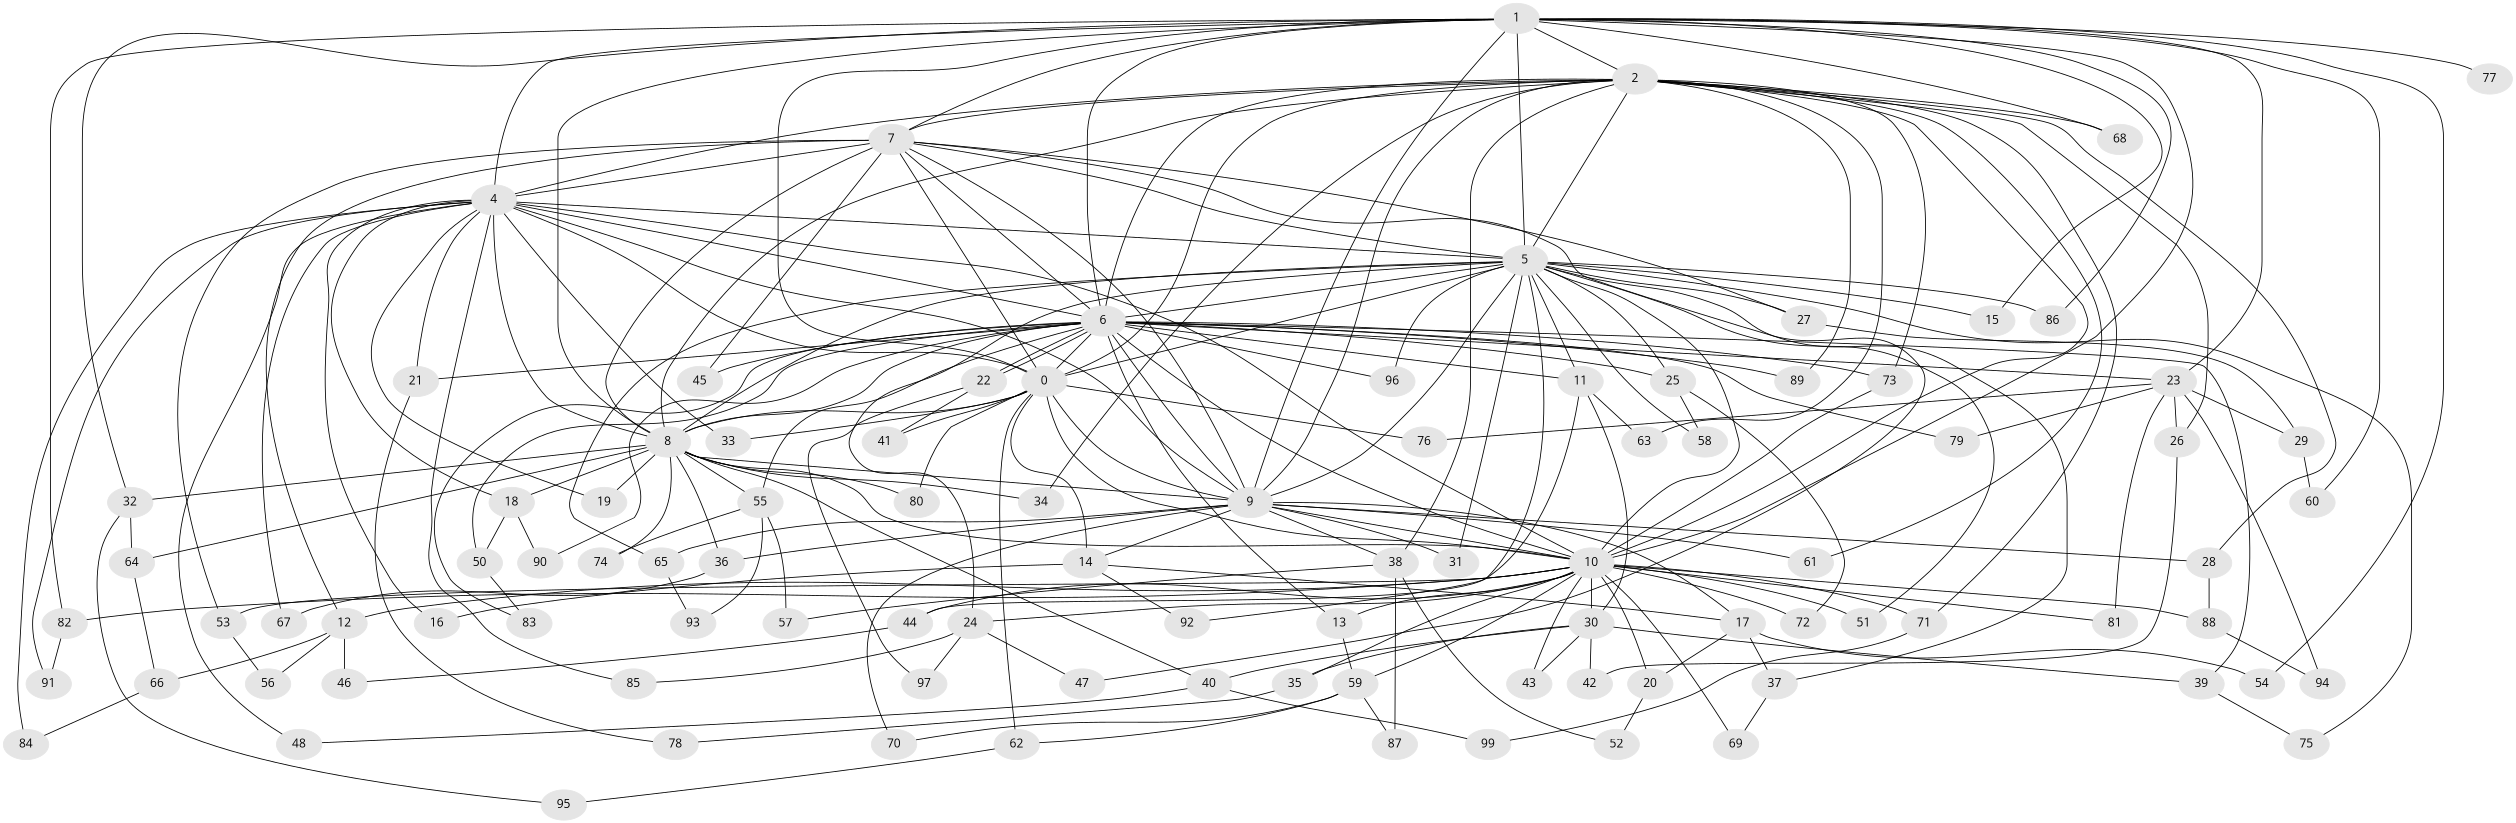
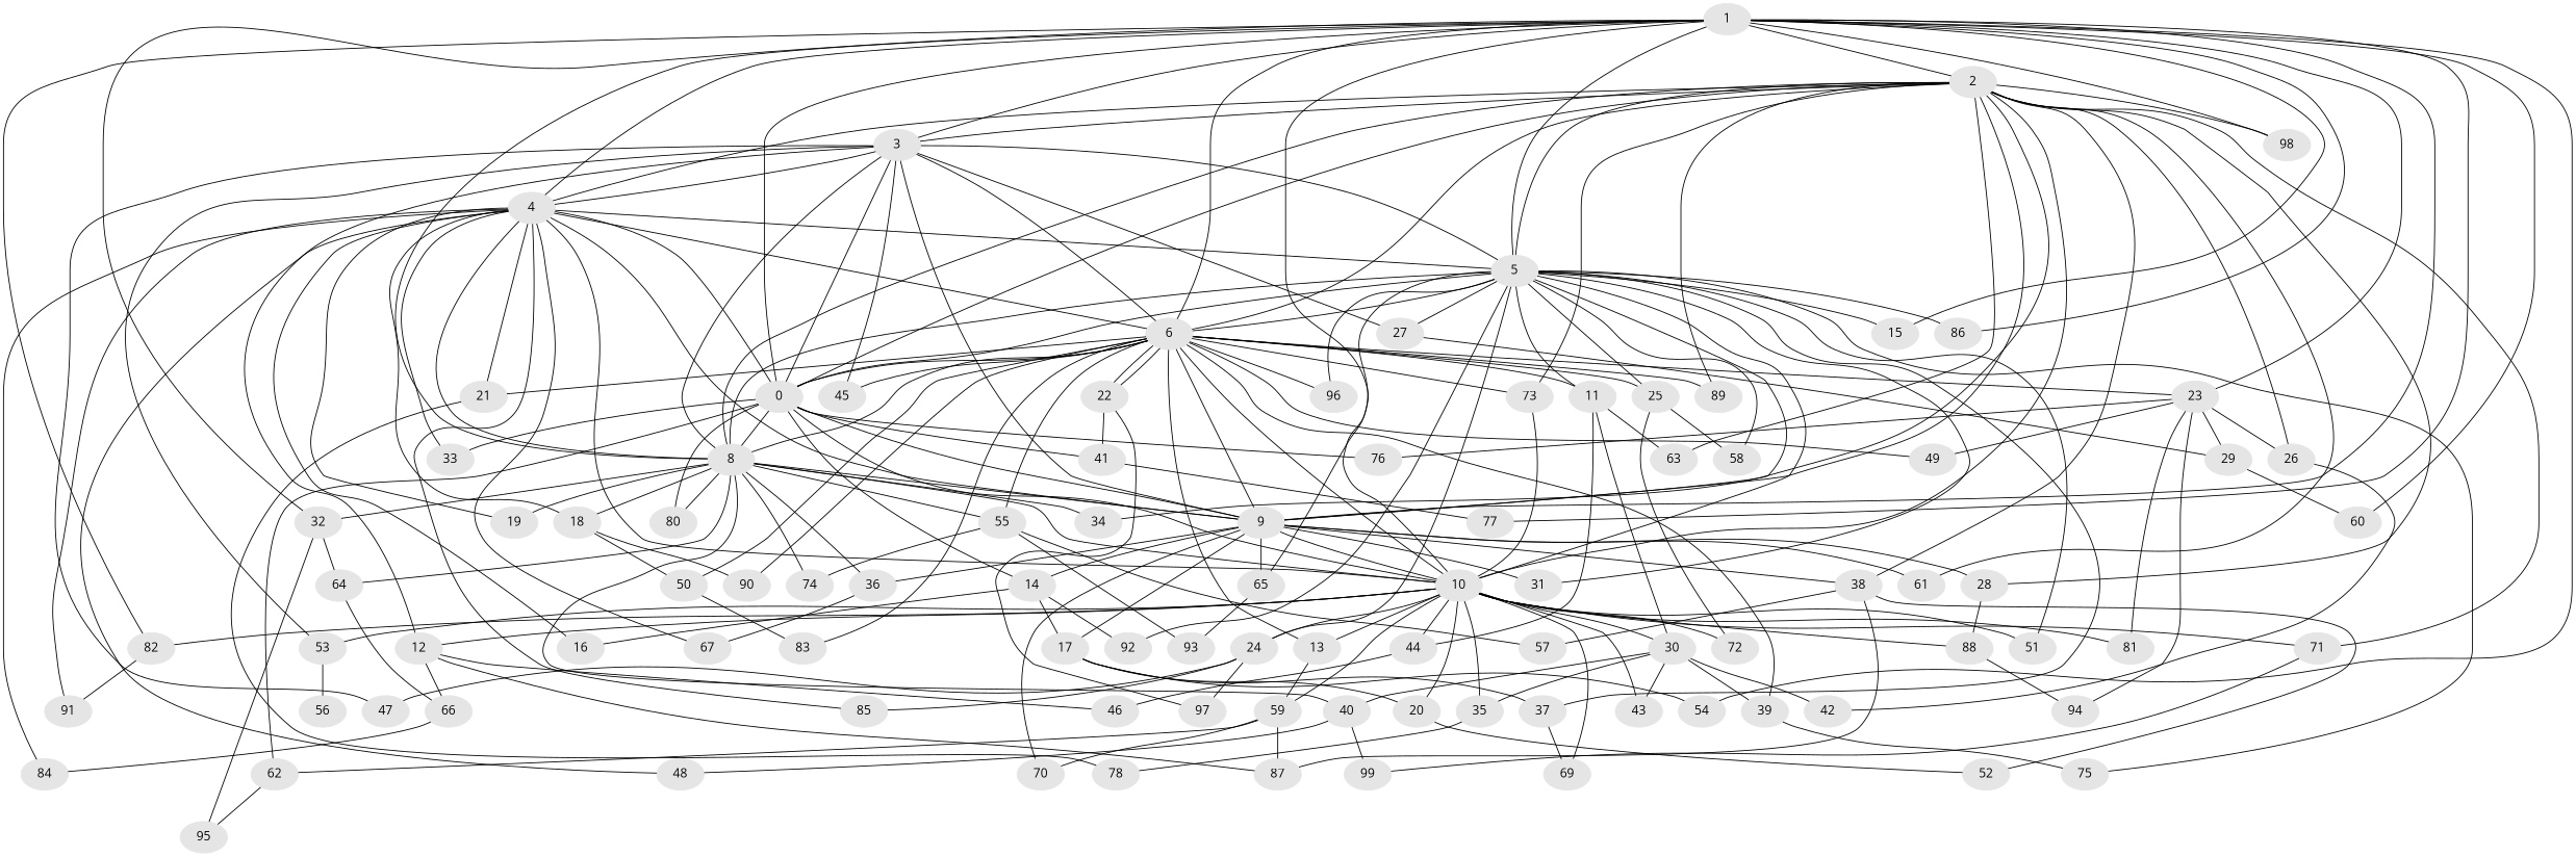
  graph {
    fontname="Open Sans"
    node [color=gray90 fontname="Open Sans" style=filled]
    edge [fontname="Open Sans"]
    1
    2
-   3 [label=7]
+   3
    4
    5
    6
    n7 [label=0]
    8
    9
    10
    15
    23
    32
    54
    60
-   68
+   68 [label=98]
    77
    82
    86
    26
    28
    34
    38
    61
    63
    71
    73
    89
    12
    27
    45
    47
    53
    16
    18
    19
    21
    33
    48
    67
    84
    85
    91
    11
    24
    25
    31
    37
    51
    58
    65
    75
    92
    96
    13
    22
    39
-   49 [label=79]
+   49
    50
    55
    83
    90
    14
    41
    62
    76
    80
    36
    40
    64
    74
    17
    70
    20
    30
    35
    43
    44
    59
    69
    72
    81
    88
    29
    94
    95
    42
    52
    57
    87
    n91 [label=99]
    46
    56
    66
    78
    97
    93
    1 -- 2
    1 -- 3
    1 -- 4
    1 -- 5
    1 -- 6
    1 -- n7
    1 -- 8
    1 -- 9
    1 -- 10
    1 -- 15
    1 -- 23
    1 -- 32
    1 -- 54
    1 -- 60
    1 -- 68
    1 -- 77
    1 -- 82
    1 -- 86
    2 -- 3
    2 -- 4
    2 -- 5
    2 -- 6
    2 -- n7
    2 -- 8
    2 -- 9
    2 -- 10
    2 -- 68
    2 -- 26
    2 -- 28
    2 -- 34
    2 -- 38
    2 -- 61
    2 -- 63
    2 -- 71
    2 -- 73
    2 -- 89
    3 -- 4
    3 -- 5
    3 -- 6
    3 -- n7
    3 -- 8
    3 -- 9
    3 -- 12
    3 -- 27
    3 -- 45
    3 -- 47
    3 -- 53
    4 -- 5
    4 -- 6
    4 -- n7
    4 -- 8
    4 -- 9
    4 -- 10
    4 -- 16
    4 -- 18
    4 -- 19
    4 -- 21
    4 -- 33
    4 -- 48
    4 -- 67
    4 -- 84
    4 -- 85
    4 -- 91
    5 -- 6
    5 -- n7
    5 -- 8
    5 -- 9
    5 -- 10
    5 -- 15
    5 -- 86
    5 -- 27
    5 -- 11
    5 -- 24
    5 -- 25
    5 -- 31
    5 -- 37
    5 -- 51
    5 -- 58
    5 -- 65
    5 -- 75
    5 -- 92
    5 -- 96
    6 -- n7
    6 -- 8
    6 -- 9
    6 -- 10
    6 -- 23
    6 -- 73
    6 -- 89
    6 -- 45
    6 -- 21
    6 -- 11
    6 -- 25
    6 -- 96
    6 -- 13
    6 -- 22
    6 -- 22
    6 -- 39
    6 -- 49
    6 -- 50
    6 -- 55
    6 -- 83
    6 -- 90
    n7 -- 8
    n7 -- 9
    n7 -- 10
    n7 -- 33
    n7 -- 14
    n7 -- 41
    n7 -- 62
    n7 -- 76
    n7 -- 80
    8 -- 9
    8 -- 10
    8 -- 32
    8 -- 34
    8 -- 18
    8 -- 19
    8 -- 55
    8 -- 80
    8 -- 36
    8 -- 40
    8 -- 64
    8 -- 74
    9 -- 10
    9 -- 28
    9 -- 38
    9 -- 61
    9 -- 31
    9 -- 65
    9 -- 14
    9 -- 36
    9 -- 17
    9 -- 70
    10 -- 82
    10 -- 71
    10 -- 12
    10 -- 53
    10 -- 24
    10 -- 51
    10 -- 13
    10 -- 20
    10 -- 30
    10 -- 35
    10 -- 43
    10 -- 44
    10 -- 59
    10 -- 69
    10 -- 72
    10 -- 81
    10 -- 88
    23 -- 26
    23 -- 49
    23 -- 76
    23 -- 81
    23 -- 29
    23 -- 94
    32 -- 64
    32 -- 95
    82 -- 91
    26 -- 42
    28 -- 88
    38 -- 52
    38 -- 57
    38 -- 87
    71 -- n91
    73 -- 10
    12 -- 46
-   12 -- 56
+   12 -- 87
    12 -- 66
    27 -- 29
    53 -- 56
    18 -- 50
    18 -- 90
    21 -- 78
    11 -- 63
    11 -- 30
    11 -- 44
    24 -- 47
    24 -- 85
    24 -- 97
    25 -- 58
    25 -- 72
    37 -- 69
    65 -- 93
    13 -- 59
    22 -- 41
    22 -- 97
    39 -- 75
    50 -- 83
    55 -- 74
    55 -- 57
    55 -- 93
    14 -- 16
    14 -- 92
    14 -- 17
+   41 -- 77
    62 -- 95
    36 -- 67
    40 -- 48
    40 -- n91
    64 -- 66
    17 -- 54
    17 -- 37
    17 -- 20
    20 -- 52
    30 -- 39
    30 -- 40
    30 -- 35
    30 -- 43
    30 -- 42
    35 -- 78
    44 -- 46
    59 -- 62
    59 -- 70
    59 -- 87
    88 -- 94
    29 -- 60
    66 -- 84
  }
